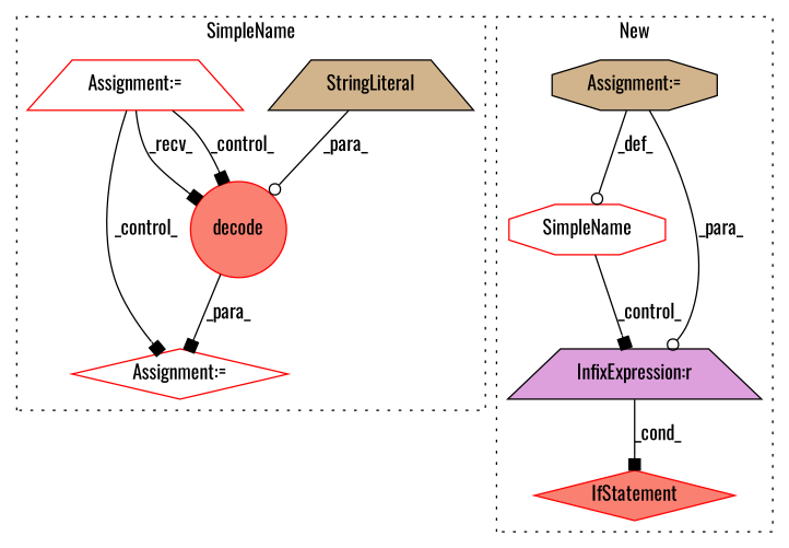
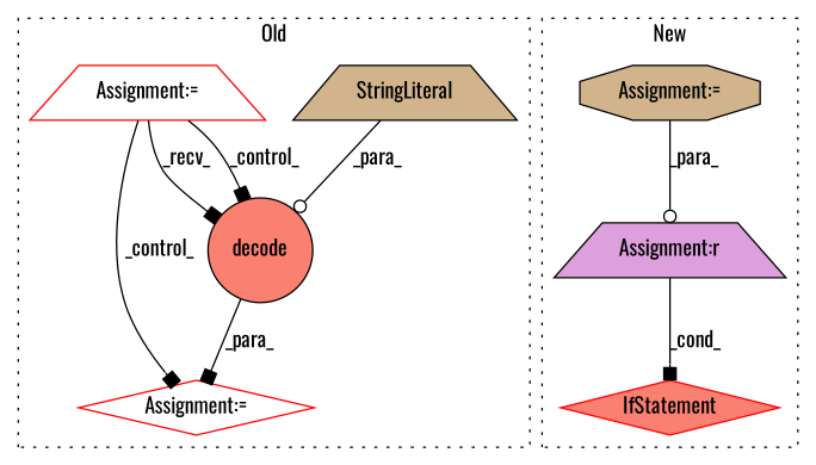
  digraph {
    fontname=Oswald
    node [a=7 color=red fillcolor=white fontname=Oswald l=4 shape=trapezium style=filled]
    edge [arrowhead=box fontname=Oswald]
-   n1 [a=32 fillcolor=salmon l="7,1" label=decode s="893,907" shape=circle]
+   n1 [a=32 color=black fillcolor=salmon l="7,1" label=decode s="893,907" shape=circle]
    n2 [a=45 color=black fillcolor=tan l=7 label=StringLiteral s=900]
    n3 [l=1 label="Assignment:=" s=868 shape=diamond]
    n4 [l=9 label="Assignment:=" s=406]
    n5 [a=25 fillcolor=salmon l="4,2" label=IfStatement s="590,656" shape=diamond]
    n6 [color=black fillcolor=tan l="53,2" label="Assignment:=" s="456,552" shape=octagon]
-   n7 [a=42 label=SimpleName s=513 shape=octagon]
-   n8 [a=27 color=black fillcolor=plum label="InfixExpression:r" s=647]
+   n8 [a=27 color=black fillcolor=plum label="Assignment:r" s=647]
    subgraph cluster_1 {
-     label=SimpleName
+     label=Old
      style=dotted
      n1
      n2
      n3
      n4
    }
    subgraph cluster_2 {
      label=New
      style=dotted
      n5
      n6
-     n7
      n8
    }
    n1 -> n3 [label=_para_]
    n2 -> n1 [arrowhead=odot label=_para_]
    n4 -> n1 [label=_control_]
    n4 -> n1 [label=_recv_]
    n4 -> n3 [label=_control_]
-   n6 -> n7 [arrowhead=odot label=_def_]
    n6 -> n8 [arrowhead=odot label=_para_]
-   n7 -> n8 [label=_control_]
    n8 -> n5 [label=_cond_]
  }
